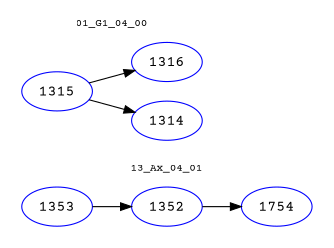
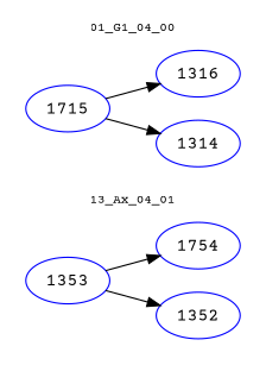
  digraph {
    fontname="Courier Prime"
    rankdir=LR
    node [color=blue fontname="Courier Prime"]
    edge [color=black fontname="Courier Prime"]
    n1 [label=1353]
    n2 [label=1352]
    n3 [label=1754]
-   n4 [label=1315]
+   n4 [label=1715]
    n5 [label=1314]
    n6 [label=1316]
    subgraph cluster_1 {
      color=white
      fontsize=10
      label="13_Ax_04_01"
      n1
      n2
      n3
    }
    subgraph cluster_2 {
      color=white
      fontsize=10
      label="01_G1_04_00"
      n4
      n5
      n6
    }
    n1 -> n2
-   n2 -> n3
+   n1 -> n3
    n4 -> n5
    n4 -> n6
  }
